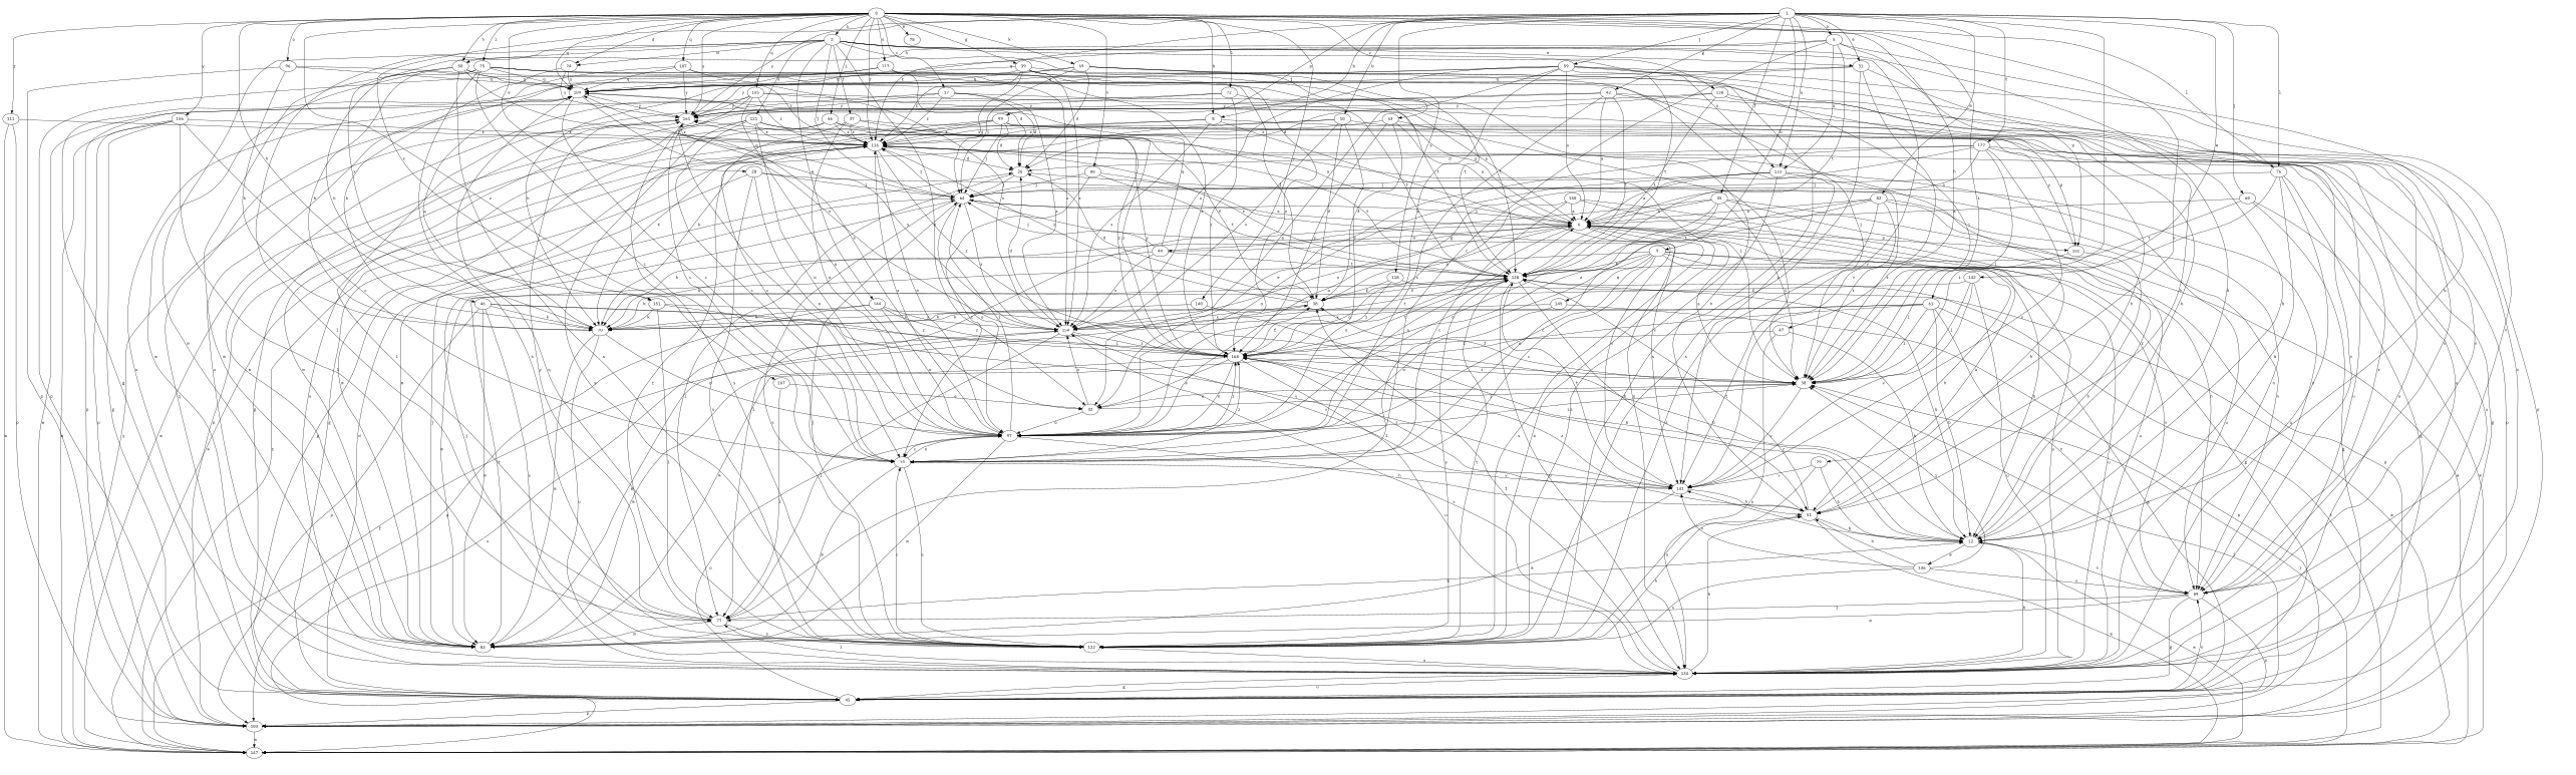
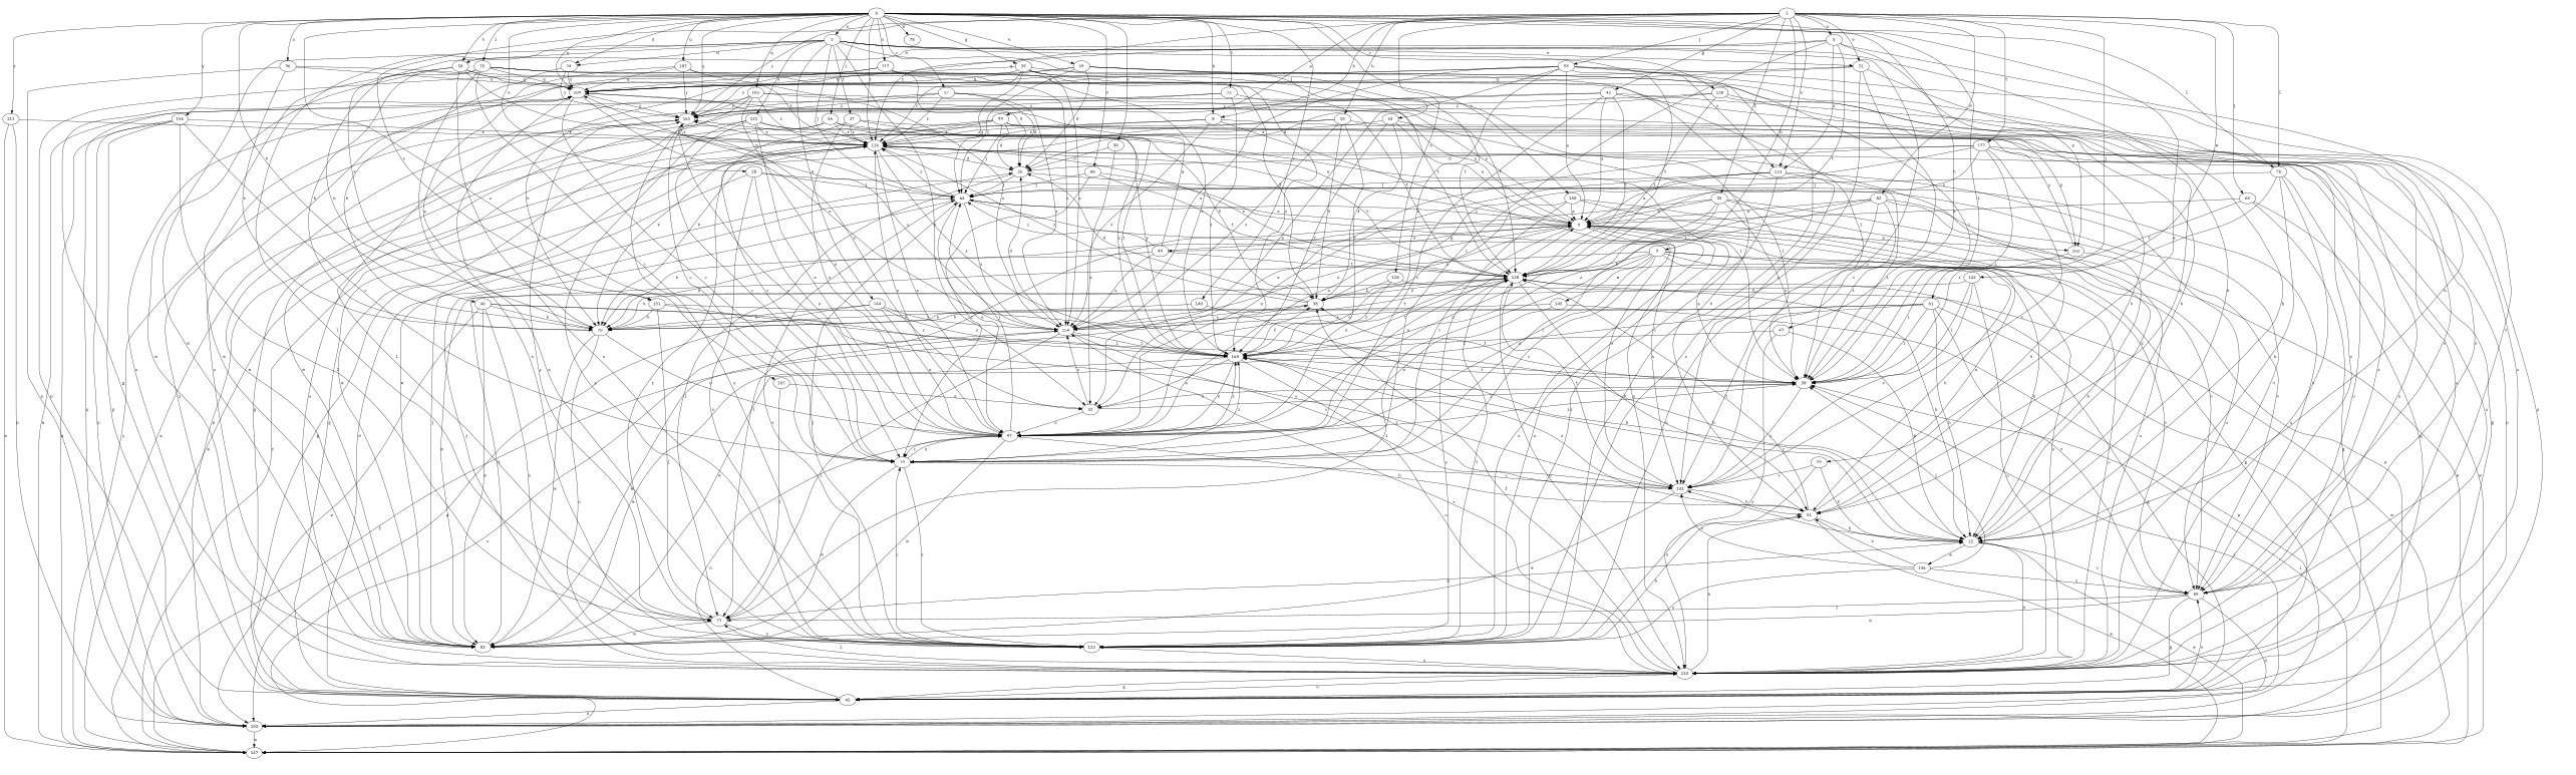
  strict digraph {
    fontname="IBM Plex Mono"
    node [fontname="IBM Plex Mono"]
    edge [fontname="IBM Plex Mono"]
    0
    2
    8
    17
    24
    28
    29
+   30
    39
    46
    47
    50
    56
    58
    69
    72
    75
    76
    78
    88
    96
    105
    107
    109
    111
    116
    117
    138
    140
    150
    156
    161
    167
    31
    133
    151
    12
    32
    37
    63
    64
    77
    83
    121
    141
    144
    102
    134
    154
    51
    26
    70
    45
    97
    122
    89
    128
    168
    103
    6
    38
    147
    19
    1
    5
    9
    10
    35
    42
    59
    60
    61
    82
    99
    118
    127
    142
    145
    146
    44
    0 -> 2 [label=a]
    0 -> 8 [label=b]
    0 -> 17 [label=c]
    0 -> 24 [label=d]
    0 -> 28 [label=e]
    0 -> 29 [label=e]
+   0 -> 30 [label=e]
    0 -> 39 [label=g]
    0 -> 46 [label=h]
    0 -> 47 [label=h]
    0 -> 50 [label=h]
    0 -> 56 [label=i]
    0 -> 58 [label=i]
    0 -> 69 [label=k]
    0 -> 72 [label=l]
    0 -> 75 [label=l]
    0 -> 76 [label=l]
    0 -> 78 [label=m]
    0 -> 88 [label=n]
    0 -> 96 [label=o]
    0 -> 105 [label=q]
    0 -> 107 [label=q]
    0 -> 109 [label=q]
    0 -> 111 [label=r]
    0 -> 116 [label=r]
    0 -> 117 [label=s]
    0 -> 138 [label=v]
    0 -> 140 [label=v]
+   0 -> 150 [label=x]
    0 -> 156 [label=y]
    0 -> 161 [label=y]
    0 -> 167 [label=z]
    2 -> 24 [label=d]
    2 -> 31 [label=e]
    2 -> 133 [label=u]
    2 -> 151 [label=x]
    2 -> 12 [label=b]
    2 -> 32 [label=e]
    2 -> 37 [label=f]
    2 -> 63 [label=j]
    2 -> 64 [label=j]
    2 -> 77 [label=l]
    2 -> 83 [label=m]
    2 -> 121 [label=s]
    2 -> 141 [label=v]
    2 -> 144 [label=w]
    8 -> 116 [label=r]
    8 -> 83 [label=m]
    8 -> 102 [label=p]
    8 -> 134 [label=u]
    8 -> 154 [label=x]
    17 -> 116 [label=r]
    17 -> 161 [label=y]
    17 -> 77 [label=l]
    17 -> 154 [label=x]
    17 -> 51 [label=h]
    17 -> 26 [label=d]
    24 -> 109 [label=q]
    24 -> 161 [label=y]
    24 -> 70 [label=k]
    28 -> 64 [label=j]
    28 -> 45 [label=g]
    28 -> 97 [label=o]
    28 -> 122 [label=s]
    28 -> 89 [label=n]
    29 -> 12 [label=b]
    29 -> 141 [label=v]
    29 -> 122 [label=s]
+   30 -> 32 [label=e]
+   30 -> 26 [label=d]
    39 -> 58 [label=i]
    39 -> 109 [label=q]
    39 -> 161 [label=y]
    39 -> 64 [label=j]
    39 -> 154 [label=x]
    39 -> 128 [label=t]
    39 -> 168 [label=z]
    39 -> 103 [label=p]
    46 -> 58 [label=i]
    46 -> 83 [label=m]
    46 -> 141 [label=v]
    46 -> 70 [label=k]
    46 -> 122 [label=s]
    46 -> 103 [label=p]
    47 -> 12 [label=b]
    47 -> 134 [label=u]
    47 -> 168 [label=z]
    50 -> 58 [label=i]
    50 -> 109 [label=q]
    50 -> 32 [label=e]
    50 -> 83 [label=m]
    50 -> 70 [label=k]
    50 -> 122 [label=s]
    56 -> 116 [label=r]
    56 -> 134 [label=u]
    56 -> 6 [label=a]
    56 -> 38 [label=f]
    56 -> 147 [label=w]
    58 -> 32 [label=e]
    58 -> 141 [label=v]
    58 -> 6 [label=a]
    58 -> 38 [label=f]
    69 -> 109 [label=q]
    69 -> 12 [label=b]
    69 -> 64 [label=j]
    69 -> 141 [label=v]
    69 -> 26 [label=d]
    69 -> 45 [label=g]
    69 -> 128 [label=t]
    72 -> 161 [label=y]
    72 -> 128 [label=t]
    72 -> 168 [label=z]
    72 -> 147 [label=w]
    75 -> 109 [label=q]
    75 -> 12 [label=b]
    75 -> 83 [label=m]
    75 -> 70 [label=k]
    75 -> 122 [label=s]
    75 -> 128 [label=t]
    75 -> 38 [label=f]
    75 -> 19 [label=c]
    76 -> 58 [label=i]
    76 -> 12 [label=b]
    76 -> 64 [label=j]
    76 -> 134 [label=u]
    76 -> 45 [label=g]
    88 -> 64 [label=j]
    88 -> 141 [label=v]
    88 -> 128 [label=t]
    88 -> 19 [label=c]
    96 -> 109 [label=q]
    96 -> 116 [label=r]
    96 -> 70 [label=k]
    96 -> 103 [label=p]
    105 -> 116 [label=r]
    105 -> 161 [label=y]
    105 -> 83 [label=m]
    105 -> 97 [label=o]
    105 -> 89 [label=n]
    105 -> 6 [label=a]
    105 -> 19 [label=c]
    107 -> 109 [label=q]
    107 -> 161 [label=y]
    107 -> 134 [label=u]
    107 -> 154 [label=x]
    107 -> 168 [label=z]
    109 -> 161 [label=y]
    109 -> 154 [label=x]
    109 -> 103 [label=p]
    109 -> 19 [label=c]
    111 -> 116 [label=r]
    111 -> 103 [label=p]
    111 -> 147 [label=w]
    116 -> 26 [label=d]
    116 -> 45 [label=g]
    116 -> 97 [label=o]
    116 -> 128 [label=t]
    116 -> 168 [label=z]
    116 -> 147 [label=w]
    117 -> 109 [label=q]
    117 -> 134 [label=u]
    117 -> 154 [label=x]
    117 -> 26 [label=d]
    138 -> 161 [label=y]
    138 -> 51 [label=h]
    138 -> 26 [label=d]
    138 -> 89 [label=n]
    138 -> 128 [label=t]
    140 -> 12 [label=b]
    140 -> 70 [label=k]
    150 -> 51 [label=h]
    150 -> 97 [label=o]
    150 -> 89 [label=n]
    150 -> 6 [label=a]
    150 -> 19 [label=c]
    156 -> 116 [label=r]
    156 -> 77 [label=l]
    156 -> 45 [label=g]
    156 -> 103 [label=p]
    156 -> 147 [label=w]
    156 -> 19 [label=c]
    161 -> 116 [label=r]
    161 -> 45 [label=g]
    161 -> 122 [label=s]
    161 -> 19 [label=c]
    167 -> 32 [label=e]
    167 -> 77 [label=l]
    31 -> 109 [label=q]
    31 -> 116 [label=r]
    31 -> 141 [label=v]
    31 -> 51 [label=h]
    31 -> 122 [label=s]
    133 -> 58 [label=i]
    133 -> 64 [label=j]
    133 -> 134 [label=u]
    133 -> 97 [label=o]
    133 -> 122 [label=s]
    133 -> 6 [label=a]
    151 -> 12 [label=b]
    151 -> 77 [label=l]
    151 -> 70 [label=k]
    151 -> 168 [label=z]
    12 -> 116 [label=r]
    12 -> 141 [label=v]
    12 -> 89 [label=n]
    12 -> 168 [label=z]
    12 -> 147 [label=w]
    12 -> 146 [label=w]
    32 -> 58 [label=i]
    32 -> 154 [label=x]
    32 -> 97 [label=o]
    37 -> 116 [label=r]
    37 -> 97 [label=o]
    37 -> 89 [label=n]
    37 -> 168 [label=z]
    37 -> 19 [label=c]
    63 -> 58 [label=i]
    63 -> 116 [label=r]
    63 -> 168 [label=z]
    63 -> 6 [label=a]
    63 -> 38 [label=f]
    64 -> 109 [label=q]
    64 -> 116 [label=r]
    64 -> 141 [label=v]
    64 -> 154 [label=x]
    64 -> 97 [label=o]
    64 -> 122 [label=s]
    64 -> 6 [label=a]
    77 -> 116 [label=r]
    77 -> 161 [label=y]
    77 -> 12 [label=b]
    77 -> 83 [label=m]
    77 -> 122 [label=s]
    83 -> 64 [label=j]
    83 -> 128 [label=t]
    121 -> 58 [label=i]
    121 -> 116 [label=r]
    121 -> 97 [label=o]
    121 -> 122 [label=s]
    121 -> 168 [label=z]
    121 -> 103 [label=p]
    121 -> 19 [label=c]
    141 -> 83 [label=m]
    141 -> 51 [label=h]
    141 -> 128 [label=t]
    141 -> 168 [label=z]
    144 -> 154 [label=x]
    144 -> 70 [label=k]
    144 -> 97 [label=o]
    144 -> 168 [label=z]
    144 -> 103 [label=p]
    102 -> 58 [label=i]
    102 -> 161 [label=y]
    102 -> 12 [label=b]
    134 -> 12 [label=b]
    134 -> 64 [label=j]
    134 -> 77 [label=l]
    134 -> 154 [label=x]
    134 -> 51 [label=h]
    134 -> 45 [label=g]
    134 -> 38 [label=f]
    154 -> 161 [label=y]
    154 -> 77 [label=l]
    154 -> 83 [label=m]
    154 -> 141 [label=v]
    154 -> 26 [label=d]
    154 -> 128 [label=t]
    154 -> 168 [label=z]
    51 -> 12 [label=b]
    51 -> 128 [label=t]
    51 -> 168 [label=z]
    51 -> 6 [label=a]
    51 -> 147 [label=w]
    26 -> 64 [label=j]
    26 -> 77 [label=l]
    26 -> 89 [label=n]
    70 -> 109 [label=q]
    70 -> 83 [label=m]
    70 -> 134 [label=u]
    70 -> 97 [label=o]
    45 -> 109 [label=q]
    45 -> 134 [label=u]
    45 -> 26 [label=d]
    45 -> 97 [label=o]
    45 -> 89 [label=n]
    45 -> 103 [label=p]
    97 -> 58 [label=i]
    97 -> 116 [label=r]
    97 -> 64 [label=j]
    97 -> 83 [label=m]
    97 -> 51 [label=h]
    97 -> 168 [label=z]
    97 -> 6 [label=a]
    97 -> 19 [label=c]
    122 -> 109 [label=q]
    122 -> 64 [label=j]
    122 -> 134 [label=u]
    122 -> 51 [label=h]
    122 -> 128 [label=t]
    122 -> 6 [label=a]
    122 -> 19 [label=c]
    89 -> 116 [label=r]
    89 -> 77 [label=l]
    89 -> 83 [label=m]
    89 -> 45 [label=g]
    89 -> 103 [label=p]
    128 -> 116 [label=r]
    128 -> 12 [label=b]
    128 -> 134 [label=u]
    128 -> 51 [label=h]
    128 -> 70 [label=k]
    128 -> 122 [label=s]
    128 -> 38 [label=f]
    168 -> 58 [label=i]
    168 -> 161 [label=y]
    168 -> 32 [label=e]
    168 -> 83 [label=m]
    168 -> 134 [label=u]
    168 -> 97 [label=o]
    168 -> 128 [label=t]
    168 -> 38 [label=f]
    103 -> 58 [label=i]
    103 -> 147 [label=w]
    6 -> 109 [label=q]
    6 -> 64 [label=j]
    6 -> 102 [label=p]
    6 -> 134 [label=u]
    6 -> 154 [label=x]
    6 -> 70 [label=k]
    6 -> 45 [label=g]
    6 -> 97 [label=o]
    6 -> 122 [label=s]
    6 -> 44 [label=g]
    38 -> 116 [label=r]
    38 -> 154 [label=x]
    38 -> 26 [label=d]
    38 -> 6 [label=a]
    147 -> 58 [label=i]
    147 -> 116 [label=r]
    147 -> 161 [label=y]
    147 -> 154 [label=x]
    147 -> 128 [label=t]
    147 -> 38 [label=f]
    19 -> 83 [label=m]
    19 -> 141 [label=v]
    19 -> 97 [label=o]
    19 -> 122 [label=s]
    19 -> 168 [label=z]
    1 -> 8 [label=b]
    1 -> 76 [label=l]
    1 -> 116 [label=r]
    1 -> 161 [label=y]
    1 -> 31 [label=e]
    1 -> 133 [label=u]
    1 -> 151 [label=x]
    1 -> 5 [label=a]
    1 -> 9 [label=b]
    1 -> 10 [label=b]
    1 -> 35 [label=f]
    1 -> 42 [label=g]
    1 -> 59 [label=j]
    1 -> 60 [label=j]
    1 -> 61 [label=j]
    1 -> 82 [label=m]
    1 -> 99 [label=p]
    1 -> 118 [label=s]
    1 -> 127 [label=t]
    1 -> 142 [label=w]
    5 -> 50 [label=h]
    5 -> 109 [label=q]
    5 -> 133 [label=u]
    5 -> 12 [label=b]
    5 -> 102 [label=p]
    5 -> 128 [label=t]
    5 -> 19 [label=c]
    9 -> 12 [label=b]
    9 -> 77 [label=l]
    9 -> 83 [label=m]
    9 -> 134 [label=u]
    9 -> 51 [label=h]
    9 -> 97 [label=o]
    9 -> 89 [label=n]
    9 -> 128 [label=t]
    9 -> 19 [label=c]
    9 -> 145 [label=w]
    10 -> 116 [label=r]
    10 -> 134 [label=u]
    10 -> 154 [label=x]
    10 -> 70 [label=k]
    10 -> 168 [label=z]
    10 -> 38 [label=f]
    35 -> 58 [label=i]
    35 -> 77 [label=l]
    35 -> 97 [label=o]
    35 -> 103 [label=p]
    35 -> 6 [label=a]
    35 -> 147 [label=w]
    35 -> 19 [label=c]
    42 -> 161 [label=y]
    42 -> 83 [label=m]
    42 -> 134 [label=u]
    42 -> 128 [label=t]
    42 -> 103 [label=p]
    42 -> 6 [label=a]
    42 -> 19 [label=c]
    59 -> 109 [label=q]
    59 -> 32 [label=e]
    59 -> 134 [label=u]
    59 -> 154 [label=x]
    59 -> 70 [label=k]
    59 -> 122 [label=s]
    59 -> 89 [label=n]
    59 -> 128 [label=t]
    59 -> 168 [label=z]
    59 -> 6 [label=a]
    60 -> 45 [label=g]
    60 -> 128 [label=t]
    60 -> 6 [label=a]
    60 -> 147 [label=w]
    61 -> 58 [label=i]
    61 -> 12 [label=b]
    61 -> 83 [label=m]
    61 -> 154 [label=x]
    61 -> 70 [label=k]
    61 -> 45 [label=g]
    61 -> 89 [label=n]
    82 -> 58 [label=i]
    82 -> 134 [label=u]
    82 -> 122 [label=s]
    82 -> 89 [label=n]
    82 -> 128 [label=t]
    82 -> 168 [label=z]
    82 -> 6 [label=a]
    99 -> 116 [label=r]
    99 -> 64 [label=j]
    99 -> 83 [label=m]
    99 -> 134 [label=u]
    99 -> 26 [label=d]
    99 -> 70 [label=k]
    99 -> 103 [label=p]
    118 -> 168 [label=z]
    118 -> 38 [label=f]
    118 -> 147 [label=w]
    127 -> 58 [label=i]
    127 -> 32 [label=e]
    127 -> 141 [label=v]
    127 -> 134 [label=u]
    127 -> 26 [label=d]
    127 -> 45 [label=g]
    127 -> 97 [label=o]
    127 -> 6 [label=a]
    142 -> 58 [label=i]
    142 -> 141 [label=v]
    142 -> 134 [label=u]
    142 -> 38 [label=f]
    145 -> 70 [label=k]
    145 -> 97 [label=o]
    145 -> 103 [label=p]
    146 -> 58 [label=i]
    146 -> 141 [label=v]
    146 -> 51 [label=h]
    146 -> 122 [label=s]
    146 -> 89 [label=n]
    44 -> 109 [label=q]
    44 -> 64 [label=j]
    44 -> 154 [label=x]
    44 -> 70 [label=k]
    44 -> 128 [label=t]
    44 -> 6 [label=a]
  }
